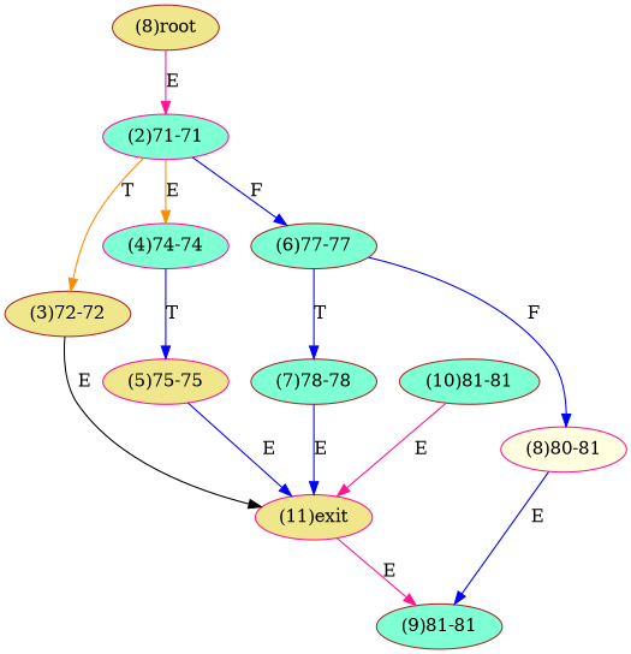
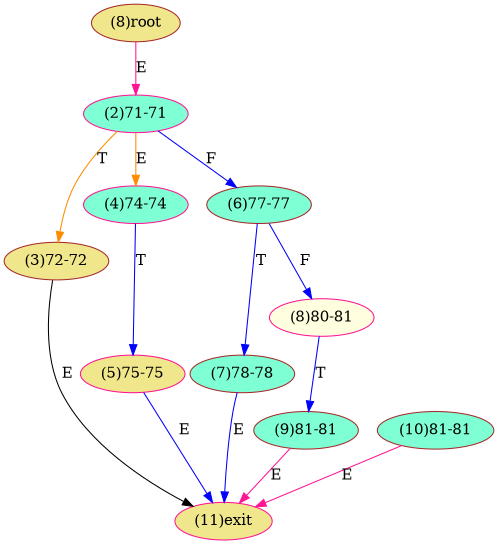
  digraph {
    node [color=brown fillcolor=aquamarine style=filled]
    edge [color=blue]
    n1 [fillcolor=khaki label="(8)root"]
    n2 [color=deeppink label="(2)71-71"]
    n3 [fillcolor=khaki label="(3)72-72"]
    n4 [color=deeppink label="(4)74-74"]
    n5 [label="(6)77-77"]
    n6 [color=deeppink fillcolor=khaki label="(11)exit"]
    n7 [color=deeppink fillcolor=khaki label="(5)75-75"]
    n8 [label="(7)78-78"]
    n9 [color=deeppink fillcolor=lightyellow label="(8)80-81"]
    n10 [label="(9)81-81"]
    n11 [label="(10)81-81"]
    n1 -> n2 [color=deeppink label=E]
    n2 -> n3 [color=darkorange label=T]
    n2 -> n4 [color=darkorange label=E]
    n2 -> n5 [label=F]
    n3 -> n6 [color=black label=E]
    n4 -> n7 [label=T]
    n5 -> n8 [label=T]
    n5 -> n9 [label=F]
    n7 -> n6 [label=E]
    n8 -> n6 [label=E]
-   n9 -> n10 [label=E]
-   n6 -> n10 [color=deeppink label=E]
+   n9 -> n10 [label=T]
+   n10 -> n6 [color=deeppink label=E]
    n11 -> n6 [color=deeppink label=E]
  }
